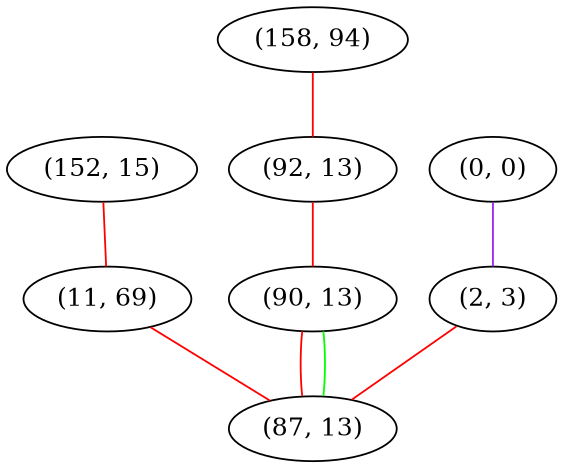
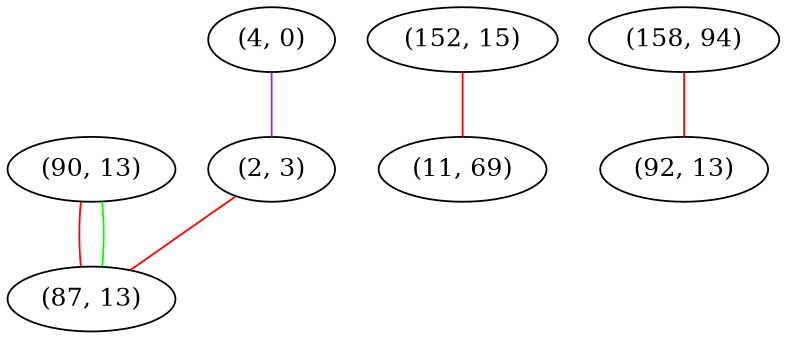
  graph {
    edge [color=red weight=1]
    n1 [label="(2, 3)"]
-   "(0, 0)"
+   "(0, 0)" [label="(4, 0)"]
    "(87, 13)"
    "(11, 69)"
    "(152, 15)"
    "(92, 13)"
    "(90, 13)"
    "(158, 94)"
    n1 -- "(87, 13)"
    "(0, 0)" -- n1 [color=purple weight=4]
-   "(11, 69)" -- "(87, 13)"
    "(152, 15)" -- "(11, 69)"
-   "(92, 13)" -- "(90, 13)"
    "(90, 13)" -- "(87, 13)"
    "(90, 13)" -- "(87, 13)" [color=green weight=2]
    "(158, 94)" -- "(92, 13)"
  }
